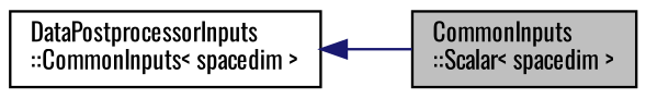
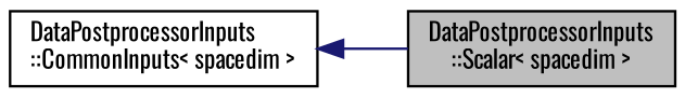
  digraph {
    rankdir=LR
    fontname=Oswald
    node [color=black fontname=Oswald fontsize=10 shape=record style=filled]
-   n1 [fillcolor=grey75 fontcolor=black height=0.2 label="CommonInputs\l::Scalar\< spacedim \>" width=0.4]
+   n1 [fillcolor=grey75 fontcolor=black height=0.2 label="DataPostprocessorInputs\l::Scalar\< spacedim \>" width=0.4]
    n2 [fillcolor=white height=0.2 label="DataPostprocessorInputs\l::CommonInputs\< spacedim \>" width=0.4]
    n2 -> n1 [color=midnightblue dir=back fontname=Oswald fontsize=10 labelfontname=Helvetica labelfontsize=10 style=solid]
  }
